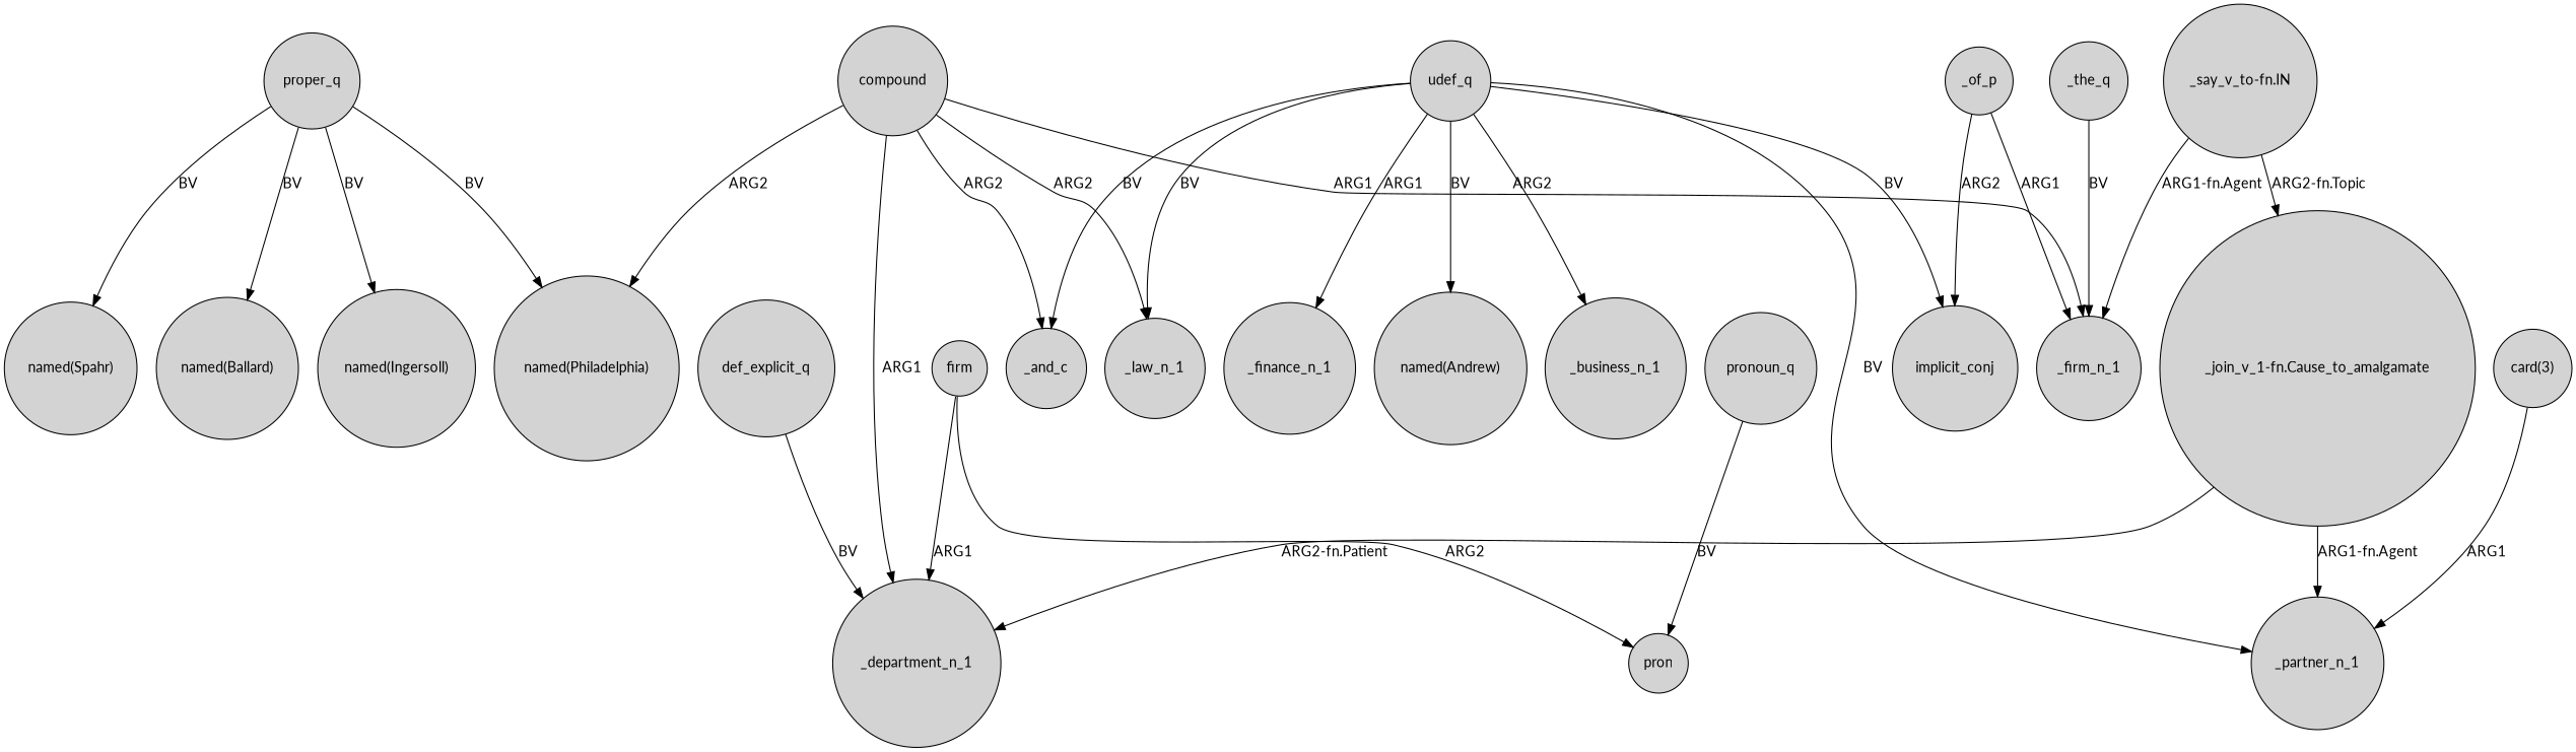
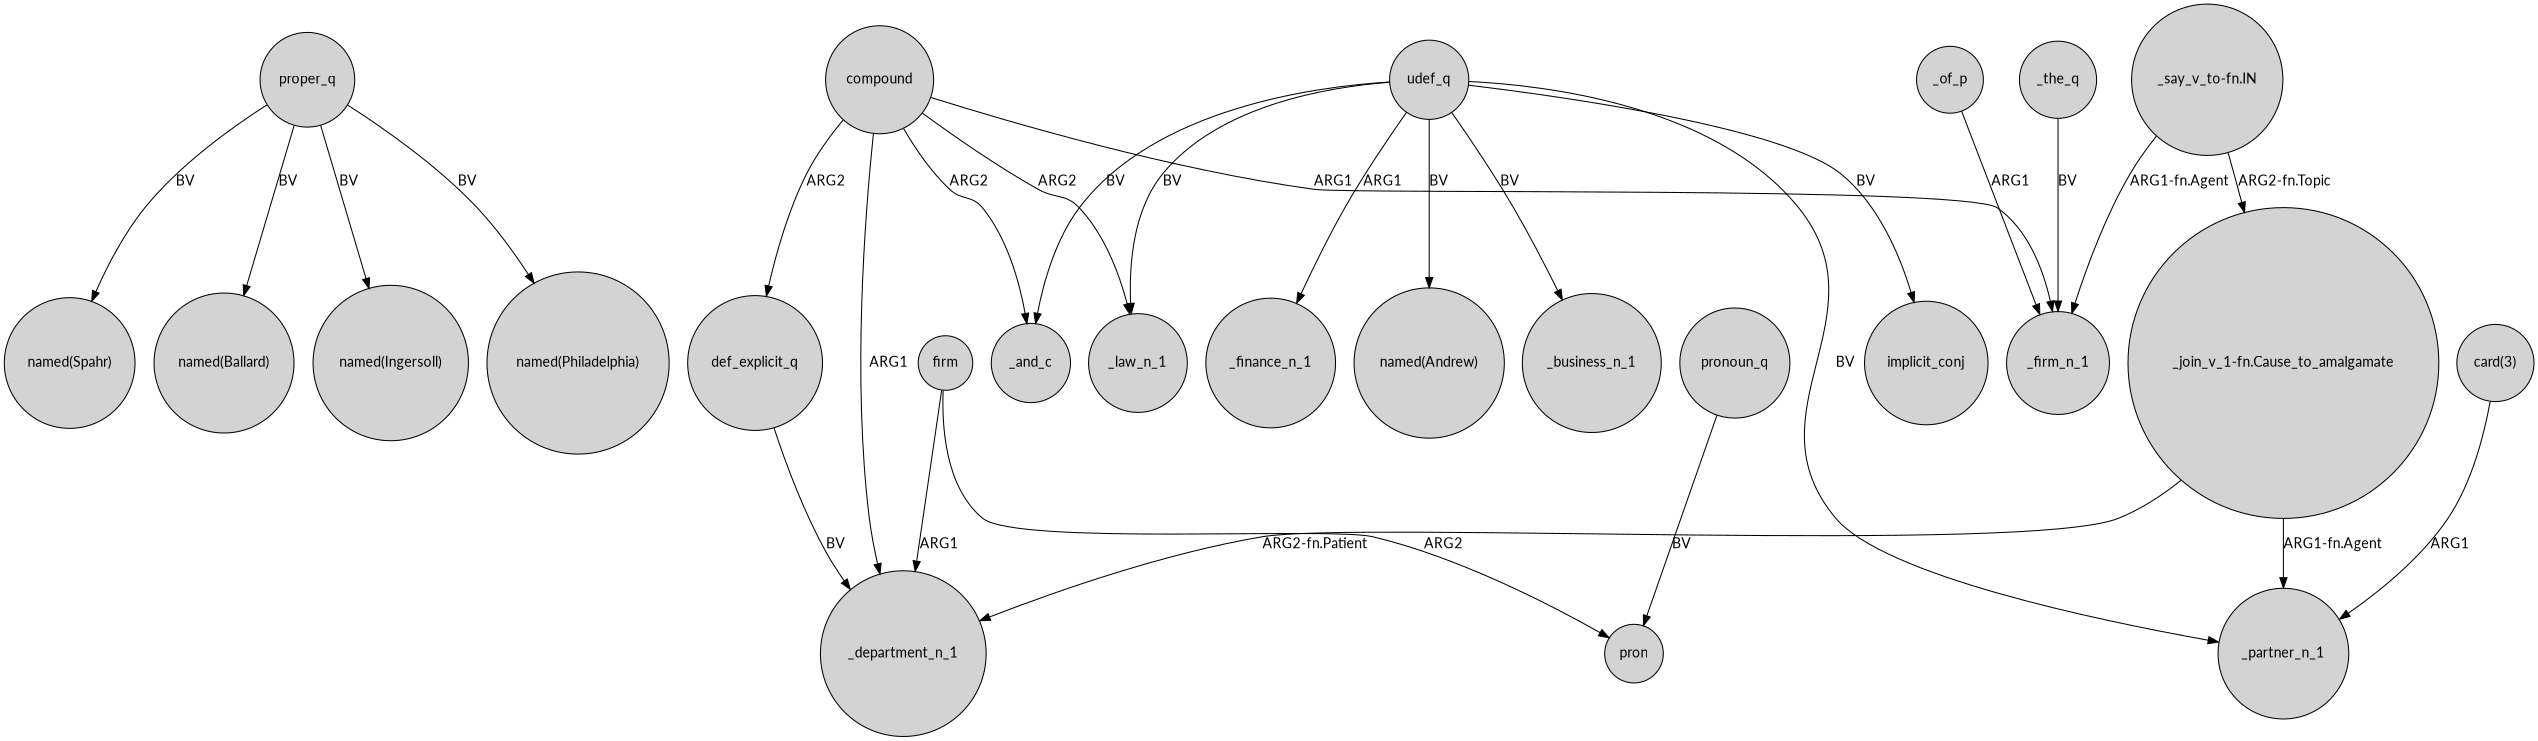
  digraph {
    fontname=Lato
    node [fontname=Lato shape=circle style=filled]
    edge [fontname=Lato]
    proper_q
    "named(Ballard)"
    "named(Philadelphia)"
    "named(Ingersoll)"
    "named(Spahr)"
    n6 [label=firm]
    pron
    _department_n_1
    udef_q
    _finance_n_1
    _partner_n_1
    _law_n_1
    "named(Andrew)"
    implicit_conj
    _and_c
    _business_n_1
    "_join_v_1-fn.Cause_to_amalgamate"
    _of_p
    _firm_n_1
    compound
    "_say_v_to-fn.IN"
    pronoun_q
    _the_q
    "card(3)"
    def_explicit_q
    proper_q -> "named(Ballard)" [label=BV]
    proper_q -> "named(Philadelphia)" [label=BV]
    proper_q -> "named(Ingersoll)" [label=BV]
    proper_q -> "named(Spahr)" [label=BV]
    n6 -> pron [label=ARG2]
    n6 -> _department_n_1 [label=ARG1]
    udef_q -> _finance_n_1 [label=ARG1]
    udef_q -> _partner_n_1 [label=BV]
    udef_q -> _law_n_1 [label=BV]
    udef_q -> "named(Andrew)" [label=BV]
    udef_q -> implicit_conj [label=BV]
    udef_q -> _and_c [label=BV]
-   udef_q -> _business_n_1 [label=ARG2]
+   udef_q -> _business_n_1 [label=BV]
    "_join_v_1-fn.Cause_to_amalgamate" -> _department_n_1 [label="ARG2-fn.Patient"]
    "_join_v_1-fn.Cause_to_amalgamate" -> _partner_n_1 [label="ARG1-fn.Agent"]
-   _of_p -> implicit_conj [label=ARG2]
    _of_p -> _firm_n_1 [label=ARG1]
-   compound -> "named(Philadelphia)" [label=ARG2]
+   compound -> def_explicit_q [label=ARG2]
    compound -> _department_n_1 [label=ARG1]
    compound -> _law_n_1 [label=ARG2]
    compound -> _and_c [label=ARG2]
    compound -> _firm_n_1 [label=ARG1]
    "_say_v_to-fn.IN" -> "_join_v_1-fn.Cause_to_amalgamate" [label="ARG2-fn.Topic"]
    "_say_v_to-fn.IN" -> _firm_n_1 [label="ARG1-fn.Agent"]
    pronoun_q -> pron [label=BV]
    _the_q -> _firm_n_1 [label=BV]
    "card(3)" -> _partner_n_1 [label=ARG1]
    def_explicit_q -> _department_n_1 [label=BV]
  }
